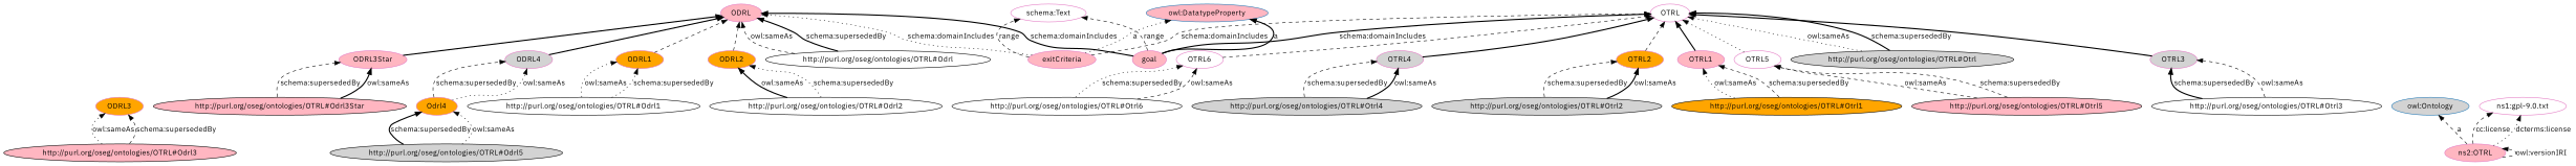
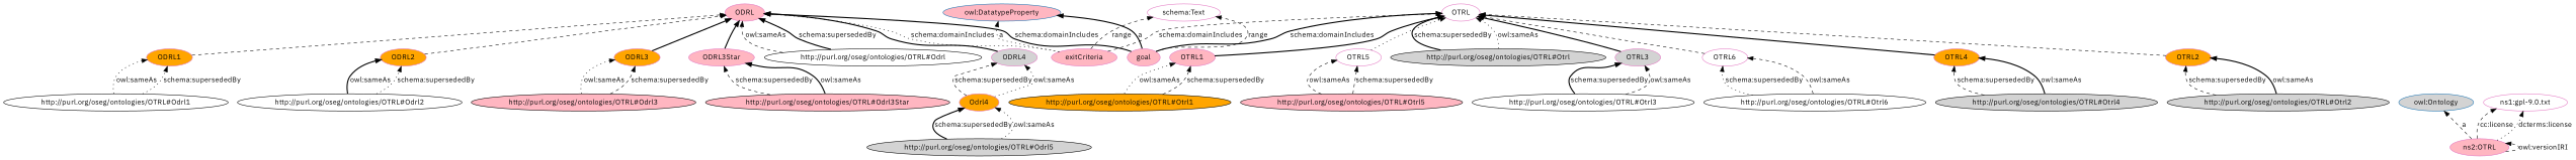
  digraph {
    fontname="IBM Plex Sans"
    rankdir=BT
    node [color="#e377c2" fillcolor=lightpink fontname="IBM Plex Sans" style=filled]
    edge [fontname="IBM Plex Sans" style=dashed]
    n1 [fillcolor=orange height=.3 label=ODRL3]
    n2 [height=.3 label=ODRL]
    n3 [height=.3 label=ODRL3Star]
    n4 [fillcolor=lightgrey height=.3 label=ODRL4]
    n5 [fillcolor=lightgrey height=.3 label=OTRL3]
    n6 [fillcolor=white height=.3 label=OTRL]
    n7 [fillcolor=white height=.3 label=OTRL6]
-   n8 [fillcolor=lightgrey height=.3 label=OTRL4]
+   n8 [fillcolor=orange height=.3 label=OTRL4]
    n9 [fillcolor=orange height=.3 label=ODRL1]
    n10 [fillcolor=orange height=.3 label=OTRL2]
    n11 [color="#1f77b4" fillcolor=lightgrey height=.3 label="owl:Ontology"]
    n12 [height=.3 label=OTRL1]
    n13 [fillcolor=white height=.3 label=OTRL5]
    n14 [fillcolor=orange height=.3 label=ODRL2]
    n15 [color="#1f77b4" height=.3 label="owl:DatatypeProperty"]
    n16 [fillcolor=white height=.3 label="ns1:gpl-9.0.txt"]
    n17 [height=.3 label=goal]
    n18 [fillcolor=white height=.3 label="schema:Text"]
    n19 [height=.3 label="ns2:OTRL"]
    n20 [fillcolor=orange height=.3 label=Odrl4]
    n21 [height=.3 label=exitCriteria]
    "http://purl.org/oseg/ontologies/OTRL#Odrl3Star" [height=.3 color=""]
    "http://purl.org/oseg/ontologies/OTRL#Otrl1" [fillcolor=orange height=.3 color=""]
    "http://purl.org/oseg/ontologies/OTRL#Otrl" [fillcolor=lightgrey height=.3 color=""]
    "http://purl.org/oseg/ontologies/OTRL#Otrl5" [height=.3 color=""]
    "http://purl.org/oseg/ontologies/OTRL#Odrl5" [fillcolor=lightgrey height=.3 color=""]
    "http://purl.org/oseg/ontologies/OTRL#Odrl2" [fillcolor=white height=.3 color=""]
    "http://purl.org/oseg/ontologies/OTRL#Otrl3" [fillcolor=white height=.3 color=""]
    "http://purl.org/oseg/ontologies/OTRL#Otrl6" [fillcolor=white height=.3 color=""]
    "http://purl.org/oseg/ontologies/OTRL#Odrl" [fillcolor=white height=.3 color=""]
    "http://purl.org/oseg/ontologies/OTRL#Odrl1" [fillcolor=white height=.3 color=""]
    "http://purl.org/oseg/ontologies/OTRL#Odrl3" [height=.3 color=""]
    "http://purl.org/oseg/ontologies/OTRL#Otrl4" [fillcolor=lightgrey height=.3 color=""]
    "http://purl.org/oseg/ontologies/OTRL#Otrl2" [fillcolor=lightgrey height=.3 color=""]
+   n1 -> n2 [style=bold]
    n3 -> n2 [style=bold]
    n4 -> n2 [style=bold]
    n5 -> n6 [style=bold]
    n7 -> n6
    n8 -> n6 [style=bold]
    n9 -> n2
    n10 -> n6
    n12 -> n6 [style=bold]
    n13 -> n6 [style=dotted]
    n14 -> n2
    n17 -> n2 [label="schema:domainIncludes" style=bold]
    n17 -> n6 [label="schema:domainIncludes" style=bold]
    n17 -> n15 [label=a style=bold]
    n17 -> n18 [label=range]
    n19 -> n11 [label=a]
    n19 -> n16 [label="cc:license"]
    n19 -> n16 [label="dcterms:license" style=dotted]
    n19 -> n19 [label="owl:versionIRI"]
    n20 -> n4 [label="schema:supersededBy"]
    n20 -> n4 [label="owl:sameAs" style=dotted]
    n21 -> n2 [label="schema:domainIncludes" style=dotted]
    n21 -> n6 [label="schema:domainIncludes"]
    n21 -> n15 [label=a style=dotted]
    n21 -> n18 [label=range]
    "http://purl.org/oseg/ontologies/OTRL#Odrl3Star" -> n3 [label="schema:supersededBy"]
    "http://purl.org/oseg/ontologies/OTRL#Odrl3Star" -> n3 [label="owl:sameAs" style=bold]
    "http://purl.org/oseg/ontologies/OTRL#Otrl1" -> n12 [label="owl:sameAs" style=dotted]
    "http://purl.org/oseg/ontologies/OTRL#Otrl1" -> n12 [label="schema:supersededBy"]
    "http://purl.org/oseg/ontologies/OTRL#Otrl" -> n6 [label="owl:sameAs" style=dotted]
    "http://purl.org/oseg/ontologies/OTRL#Otrl" -> n6 [label="schema:supersededBy" style=bold]
    "http://purl.org/oseg/ontologies/OTRL#Otrl5" -> n13 [label="owl:sameAs"]
    "http://purl.org/oseg/ontologies/OTRL#Otrl5" -> n13 [label="schema:supersededBy"]
    "http://purl.org/oseg/ontologies/OTRL#Odrl5" -> n20 [label="schema:supersededBy" style=bold]
    "http://purl.org/oseg/ontologies/OTRL#Odrl5" -> n20 [label="owl:sameAs" style=dotted]
    "http://purl.org/oseg/ontologies/OTRL#Odrl2" -> n14 [label="owl:sameAs" style=bold]
    "http://purl.org/oseg/ontologies/OTRL#Odrl2" -> n14 [label="schema:supersededBy" style=dotted]
    "http://purl.org/oseg/ontologies/OTRL#Otrl3" -> n5 [label="schema:supersededBy" style=bold]
    "http://purl.org/oseg/ontologies/OTRL#Otrl3" -> n5 [label="owl:sameAs"]
    "http://purl.org/oseg/ontologies/OTRL#Otrl6" -> n7 [label="schema:supersededBy" style=dotted]
    "http://purl.org/oseg/ontologies/OTRL#Otrl6" -> n7 [label="owl:sameAs"]
    "http://purl.org/oseg/ontologies/OTRL#Odrl" -> n2 [label="owl:sameAs"]
    "http://purl.org/oseg/ontologies/OTRL#Odrl" -> n2 [label="schema:supersededBy" style=bold]
    "http://purl.org/oseg/ontologies/OTRL#Odrl1" -> n9 [label="owl:sameAs" style=dotted]
    "http://purl.org/oseg/ontologies/OTRL#Odrl1" -> n9 [label="schema:supersededBy" style=dotted]
    "http://purl.org/oseg/ontologies/OTRL#Odrl3" -> n1 [label="owl:sameAs" style=dotted]
    "http://purl.org/oseg/ontologies/OTRL#Odrl3" -> n1 [label="schema:supersededBy"]
    "http://purl.org/oseg/ontologies/OTRL#Otrl4" -> n8 [label="schema:supersededBy"]
    "http://purl.org/oseg/ontologies/OTRL#Otrl4" -> n8 [label="owl:sameAs" style=bold]
    "http://purl.org/oseg/ontologies/OTRL#Otrl2" -> n10 [label="schema:supersededBy"]
    "http://purl.org/oseg/ontologies/OTRL#Otrl2" -> n10 [label="owl:sameAs" style=bold]
  }
